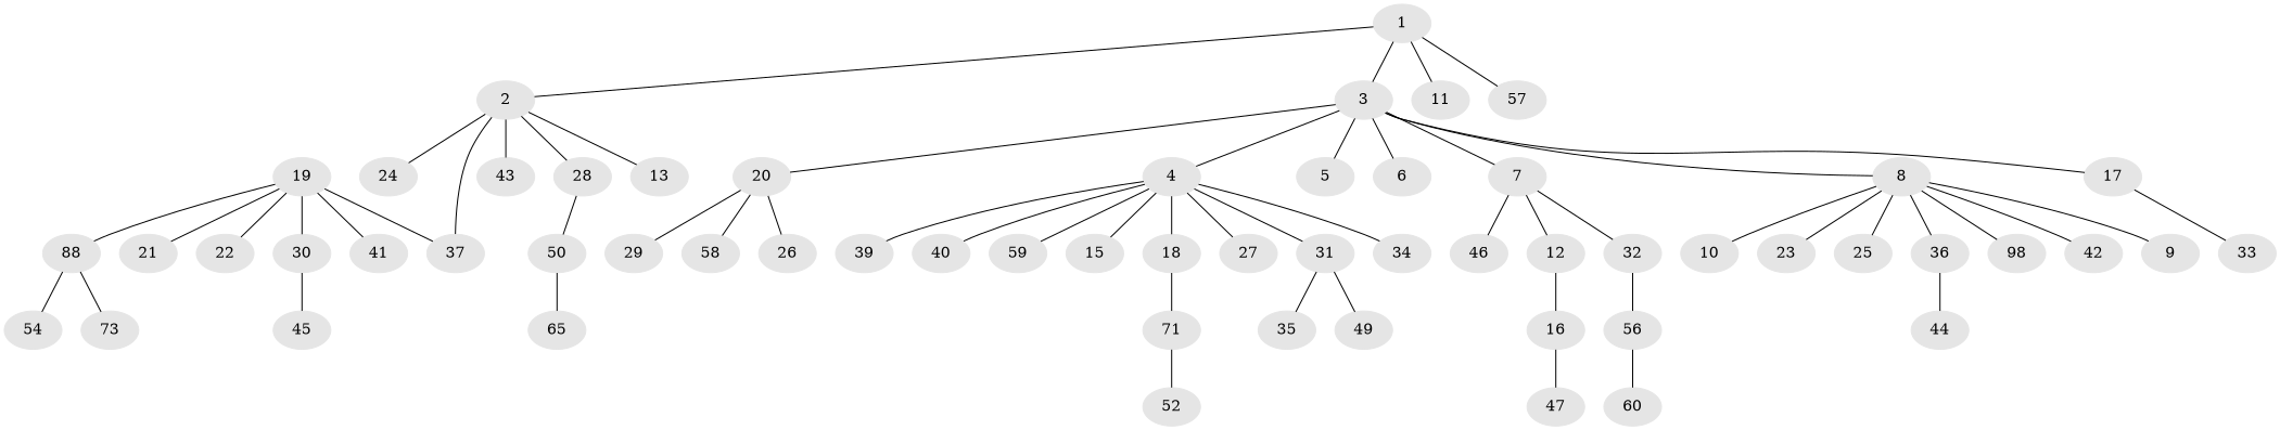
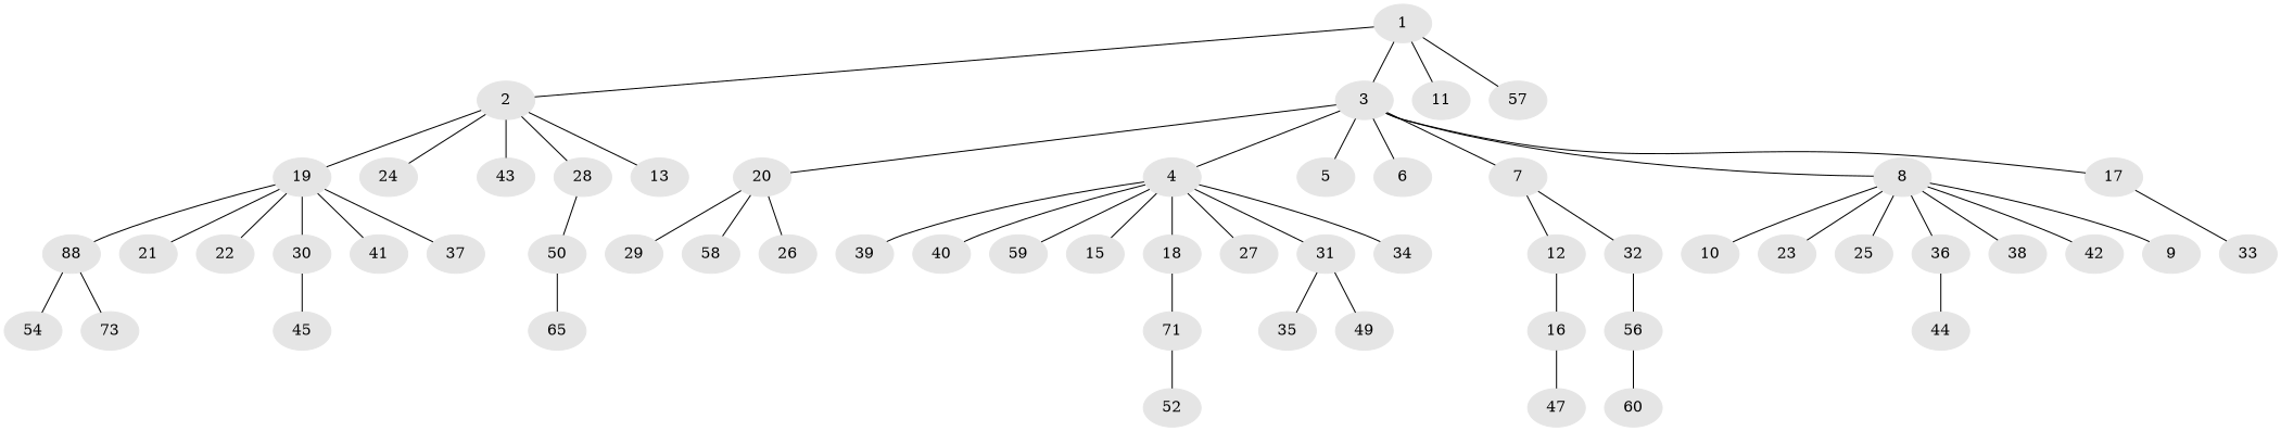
  graph {
    node [color=gray90 style=filled]
    1
    2
    3
    11
    57
    13
    19
    24
    28
    43
    4
    5
    6
    7
    8
    17
    20
    21
    22
    30
    37
    41
    n23 [label=88]
    50
    15
    18
    27
    31
    34
    39
    40
    59
    12
    32
-   46
    9
    10
    23
    25
    36
-   38 [label=98]
+   38
    42
    33
    26
    29
    58
    n47 [label=71]
    35
    49
    16
    56
    44
    47
    52
    45
    n56 [label=73]
    54
    n58 [label=65]
    60
    1 -- 2
    1 -- 3
    1 -- 11
    1 -- 57
    2 -- 13
-   2 -- 37
+   2 -- 19
    2 -- 24
    2 -- 28
    2 -- 43
    3 -- 4
    3 -- 5
    3 -- 6
    3 -- 7
    3 -- 8
    3 -- 17
    3 -- 20
    19 -- 21
    19 -- 22
    19 -- 30
    19 -- 37
    19 -- 41
    19 -- n23
    28 -- 50
    4 -- 15
    4 -- 18
    4 -- 27
    4 -- 31
    4 -- 34
    4 -- 39
    4 -- 40
    4 -- 59
    7 -- 12
    7 -- 32
-   7 -- 46
    8 -- 9
    8 -- 10
    8 -- 23
    8 -- 25
    8 -- 36
    8 -- 38
    8 -- 42
    17 -- 33
    20 -- 26
    20 -- 29
    20 -- 58
    30 -- 45
    n23 -- n56
    n23 -- 54
    50 -- n58
    18 -- n47
    31 -- 35
    31 -- 49
    12 -- 16
    32 -- 56
    36 -- 44
    n47 -- 52
    16 -- 47
    56 -- 60
  }
